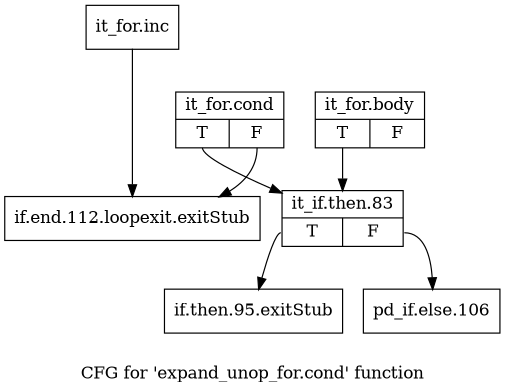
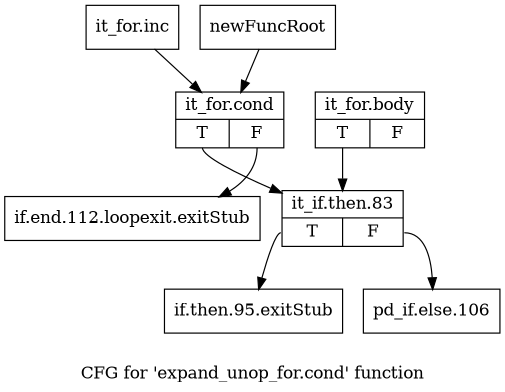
  digraph {
    label="CFG for 'expand_unop_for.cond' function"
    node [shape=record]
    edge [tailport=s0]
+   n1 [label="{newFuncRoot}"]
    n2 [label="{it_for.cond|{<s0>T|<s1>F}}"]
    n3 [label="{if.end.112.loopexit.exitStub}"]
    n4 [label="{it_if.then.83|{<s0>T|<s1>F}}"]
    n5 [label="{it_for.body|{<s0>T|<s1>F}}"]
    n6 [label="{if.then.95.exitStub}"]
    n7 [label="{pd_if.else.106}"]
    n8 [label="{it_for.inc}"]
+   n1 -> n2 [tailport=""]
    n2 -> n3 [tailport=s1]
    n2 -> n4
    n4 -> n6
    n4 -> n7 [tailport=s1]
    n5 -> n4
-   n8 -> n3 [tailport=""]
+   n8 -> n2 [tailport=""]
  }
